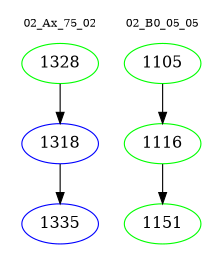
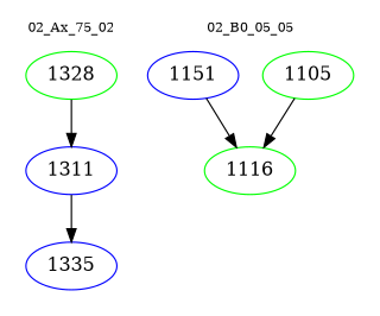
  digraph {
    node [color=green]
    edge [color=black]
    n1 [label=1328]
-   n2 [color=blue label=1318]
+   n2 [color=blue label=1311]
    n3 [color=blue label=1335]
    n4 [label=1105]
    n5 [label=1116]
-   n6 [label=1151]
+   n6 [color=blue label=1151]
    subgraph cluster_1 {
      color=white
      fontsize=10
      label="02_Ax_75_02"
      n1
      n2
      n3
    }
    subgraph cluster_2 {
      color=white
      fontsize=10
      label="02_B0_05_05"
      n4
      n5
      n6
    }
    n1 -> n2
    n2 -> n3
    n4 -> n5
-   n5 -> n6
+   n6 -> n5
  }
